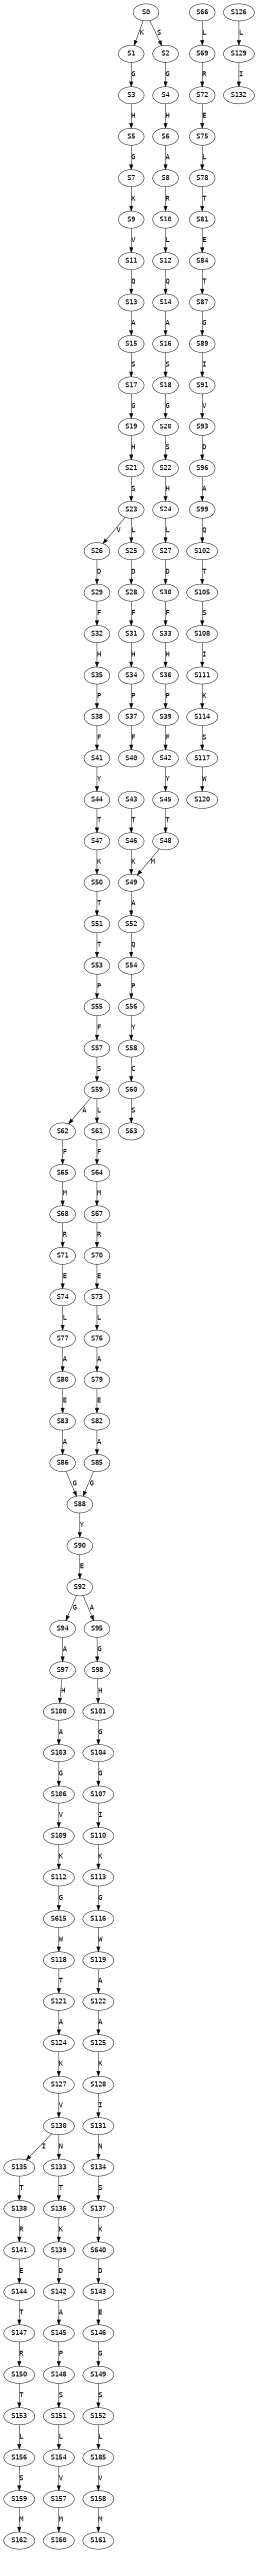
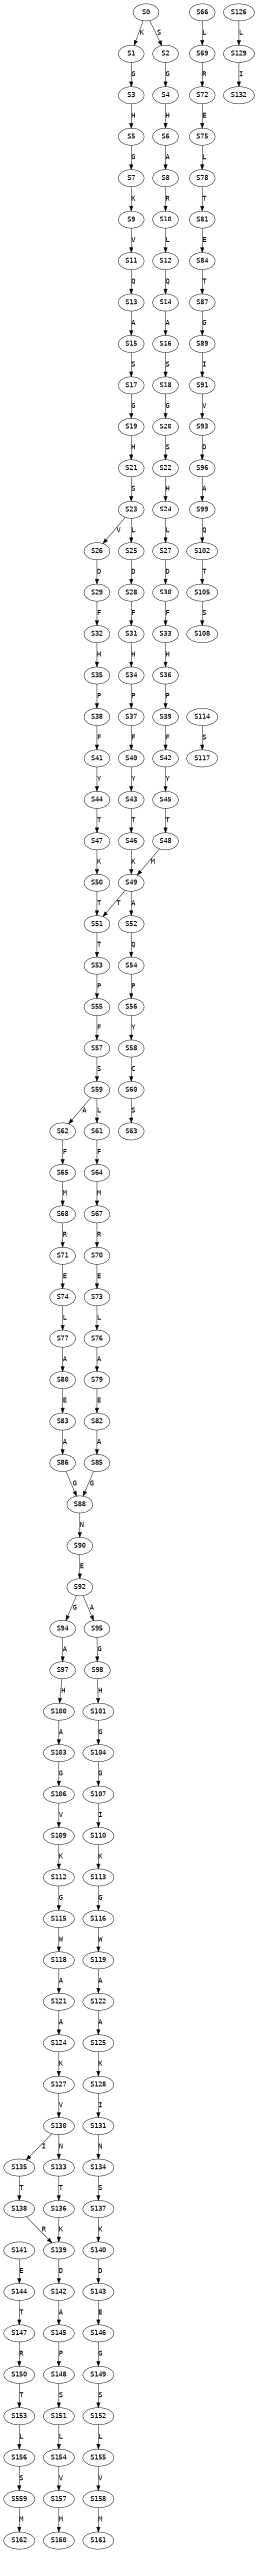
  strict digraph {
    fontname="DejaVu Sans Mono"
    node [fontname="DejaVu Sans Mono"]
    edge [fontname="DejaVu Sans Mono"]
    S0
    S1
    S2
    S3
    S4
    S5
    S6
    S7
    S8
    S9
    S10
    S11
    S12
    S13
    S14
    S15
    S16
    S17
    S18
    S19
    S20
    S21
    S22
    S23
    S24
    S25
    S26
    S27
    S28
    S29
    S30
    S31
    S32
    S33
    S34
    S35
    S36
    S37
    S38
    S39
    S40
    S41
    S42
    S43
    S44
    S45
    S46
    S47
    S48
    S49
    S50
    S51
    S52
    S53
    S54
    S55
    S56
    S57
    S58
    S59
    S60
    S61
    S62
    S63
    S64
    S65
    S67
    S68
    S66
    S69
    S70
    S71
    S72
    S73
    S74
    S75
    S76
    S77
    S78
    S79
    S80
    S81
    S82
    S83
    S84
    S85
    S86
    S87
    S88
    S89
    S90
    S91
    S92
    S93
    S94
    S95
    S96
    S97
    S98
    S99
    S100
    S101
    S102
    S103
    S104
    S105
    S106
    S107
    S108
    S109
    S110
-   S111
    S112
    S113
    S114
-   S115 [label=S615]
+   S115
    S116
    S117
    S118
    S119
-   S120
    S121
    S122
    S124
    S125
    S127
    S128
    S126
    S129
    S130
    S131
    S132
    S133
    S135
    S134
    S136
    S137
    S138
    S139
-   S140 [label=S640]
+   S140
    S141
    S142
    S143
    S144
    S145
    S146
    S147
    S148
    S149
    S150
    S151
    S152
    S153
    S154
-   S155 [label=S185]
+   S155
    S156
    S157
    S158
-   S159
+   S159 [label=S559]
    S160
    S161
    S162
    S0 -> S1 [label=K]
    S0 -> S2 [label=S]
    S1 -> S3 [label=G]
    S2 -> S4 [label=G]
    S3 -> S5 [label=H]
    S4 -> S6 [label=H]
    S5 -> S7 [label=G]
    S6 -> S8 [label=A]
    S7 -> S9 [label=K]
    S8 -> S10 [label=R]
    S9 -> S11 [label=V]
    S10 -> S12 [label=L]
    S11 -> S13 [label=Q]
    S12 -> S14 [label=Q]
    S13 -> S15 [label=A]
    S14 -> S16 [label=A]
    S15 -> S17 [label=S]
    S16 -> S18 [label=S]
    S17 -> S19 [label=G]
    S18 -> S20 [label=G]
    S19 -> S21 [label=H]
    S20 -> S22 [label=S]
    S21 -> S23 [label=S]
    S22 -> S24 [label=H]
    S23 -> S25 [label=L]
    S23 -> S26 [label=V]
    S24 -> S27 [label=L]
    S25 -> S28 [label=D]
    S26 -> S29 [label=D]
    S27 -> S30 [label=D]
    S28 -> S31 [label=F]
    S29 -> S32 [label=F]
    S30 -> S33 [label=F]
    S31 -> S34 [label=H]
    S32 -> S35 [label=H]
    S33 -> S36 [label=H]
    S34 -> S37 [label=P]
    S35 -> S38 [label=P]
    S36 -> S39 [label=P]
    S37 -> S40 [label=F]
    S38 -> S41 [label=F]
    S39 -> S42 [label=F]
+   S40 -> S43 [label=Y]
    S41 -> S44 [label=Y]
    S42 -> S45 [label=Y]
    S43 -> S46 [label=T]
    S44 -> S47 [label=T]
    S45 -> S48 [label=T]
    S46 -> S49 [label=K]
    S47 -> S50 [label=K]
    S48 -> S49 [label=M]
+   S49 -> S51 [label=T]
    S49 -> S52 [label=A]
    S50 -> S51 [label=T]
    S51 -> S53 [label=T]
    S52 -> S54 [label=Q]
    S53 -> S55 [label=P]
    S54 -> S56 [label=P]
    S55 -> S57 [label=F]
    S56 -> S58 [label=Y]
    S57 -> S59 [label=S]
    S58 -> S60 [label=C]
    S59 -> S61 [label=L]
    S59 -> S62 [label=A]
    S60 -> S63 [label=S]
    S61 -> S64 [label=F]
    S62 -> S65 [label=F]
    S64 -> S67 [label=M]
    S65 -> S68 [label=M]
    S67 -> S70 [label=R]
    S68 -> S71 [label=R]
    S66 -> S69 [label=L]
    S69 -> S72 [label=R]
    S70 -> S73 [label=E]
    S71 -> S74 [label=E]
    S72 -> S75 [label=E]
    S73 -> S76 [label=L]
    S74 -> S77 [label=L]
    S75 -> S78 [label=L]
    S76 -> S79 [label=A]
    S77 -> S80 [label=A]
    S78 -> S81 [label=T]
    S79 -> S82 [label=E]
    S80 -> S83 [label=E]
    S81 -> S84 [label=E]
    S82 -> S85 [label=A]
    S83 -> S86 [label=A]
    S84 -> S87 [label=T]
    S85 -> S88 [label=G]
    S86 -> S88 [label=G]
    S87 -> S89 [label=G]
-   S88 -> S90 [label=Y]
+   S88 -> S90 [label=N]
    S89 -> S91 [label=I]
    S90 -> S92 [label=E]
    S91 -> S93 [label=V]
    S92 -> S94 [label=G]
    S92 -> S95 [label=A]
    S93 -> S96 [label=D]
    S94 -> S97 [label=A]
    S95 -> S98 [label=G]
    S96 -> S99 [label=A]
    S97 -> S100 [label=H]
    S98 -> S101 [label=H]
    S99 -> S102 [label=Q]
    S100 -> S103 [label=A]
    S101 -> S104 [label=G]
    S102 -> S105 [label=T]
    S103 -> S106 [label=G]
    S104 -> S107 [label=G]
    S105 -> S108 [label=S]
    S106 -> S109 [label=V]
    S107 -> S110 [label=I]
-   S108 -> S111 [label=I]
    S109 -> S112 [label=K]
    S110 -> S113 [label=K]
-   S111 -> S114 [label=K]
    S112 -> S115 [label=G]
    S113 -> S116 [label=G]
    S114 -> S117 [label=S]
    S115 -> S118 [label=W]
    S116 -> S119 [label=W]
-   S117 -> S120 [label=W]
-   S118 -> S121 [label=T]
+   S118 -> S121 [label=A]
    S119 -> S122 [label=A]
    S121 -> S124 [label=A]
    S122 -> S125 [label=A]
    S124 -> S127 [label=K]
    S125 -> S128 [label=K]
    S127 -> S130 [label=V]
    S128 -> S131 [label=I]
    S126 -> S129 [label=L]
    S129 -> S132 [label=I]
    S130 -> S133 [label=N]
    S130 -> S135 [label=I]
    S131 -> S134 [label=N]
    S133 -> S136 [label=T]
    S135 -> S138 [label=T]
    S134 -> S137 [label=S]
    S136 -> S139 [label=K]
    S137 -> S140 [label=K]
-   S138 -> S141 [label=R]
+   S138 -> S139 [label=R]
    S139 -> S142 [label=D]
    S140 -> S143 [label=D]
    S141 -> S144 [label=E]
    S142 -> S145 [label=A]
    S143 -> S146 [label=E]
    S144 -> S147 [label=T]
    S145 -> S148 [label=P]
    S146 -> S149 [label=G]
    S147 -> S150 [label=R]
    S148 -> S151 [label=S]
    S149 -> S152 [label=S]
    S150 -> S153 [label=T]
    S151 -> S154 [label=L]
    S152 -> S155 [label=L]
    S153 -> S156 [label=L]
    S154 -> S157 [label=V]
    S155 -> S158 [label=V]
    S156 -> S159 [label=S]
    S157 -> S160 [label=M]
    S158 -> S161 [label=M]
    S159 -> S162 [label=M]
  }
